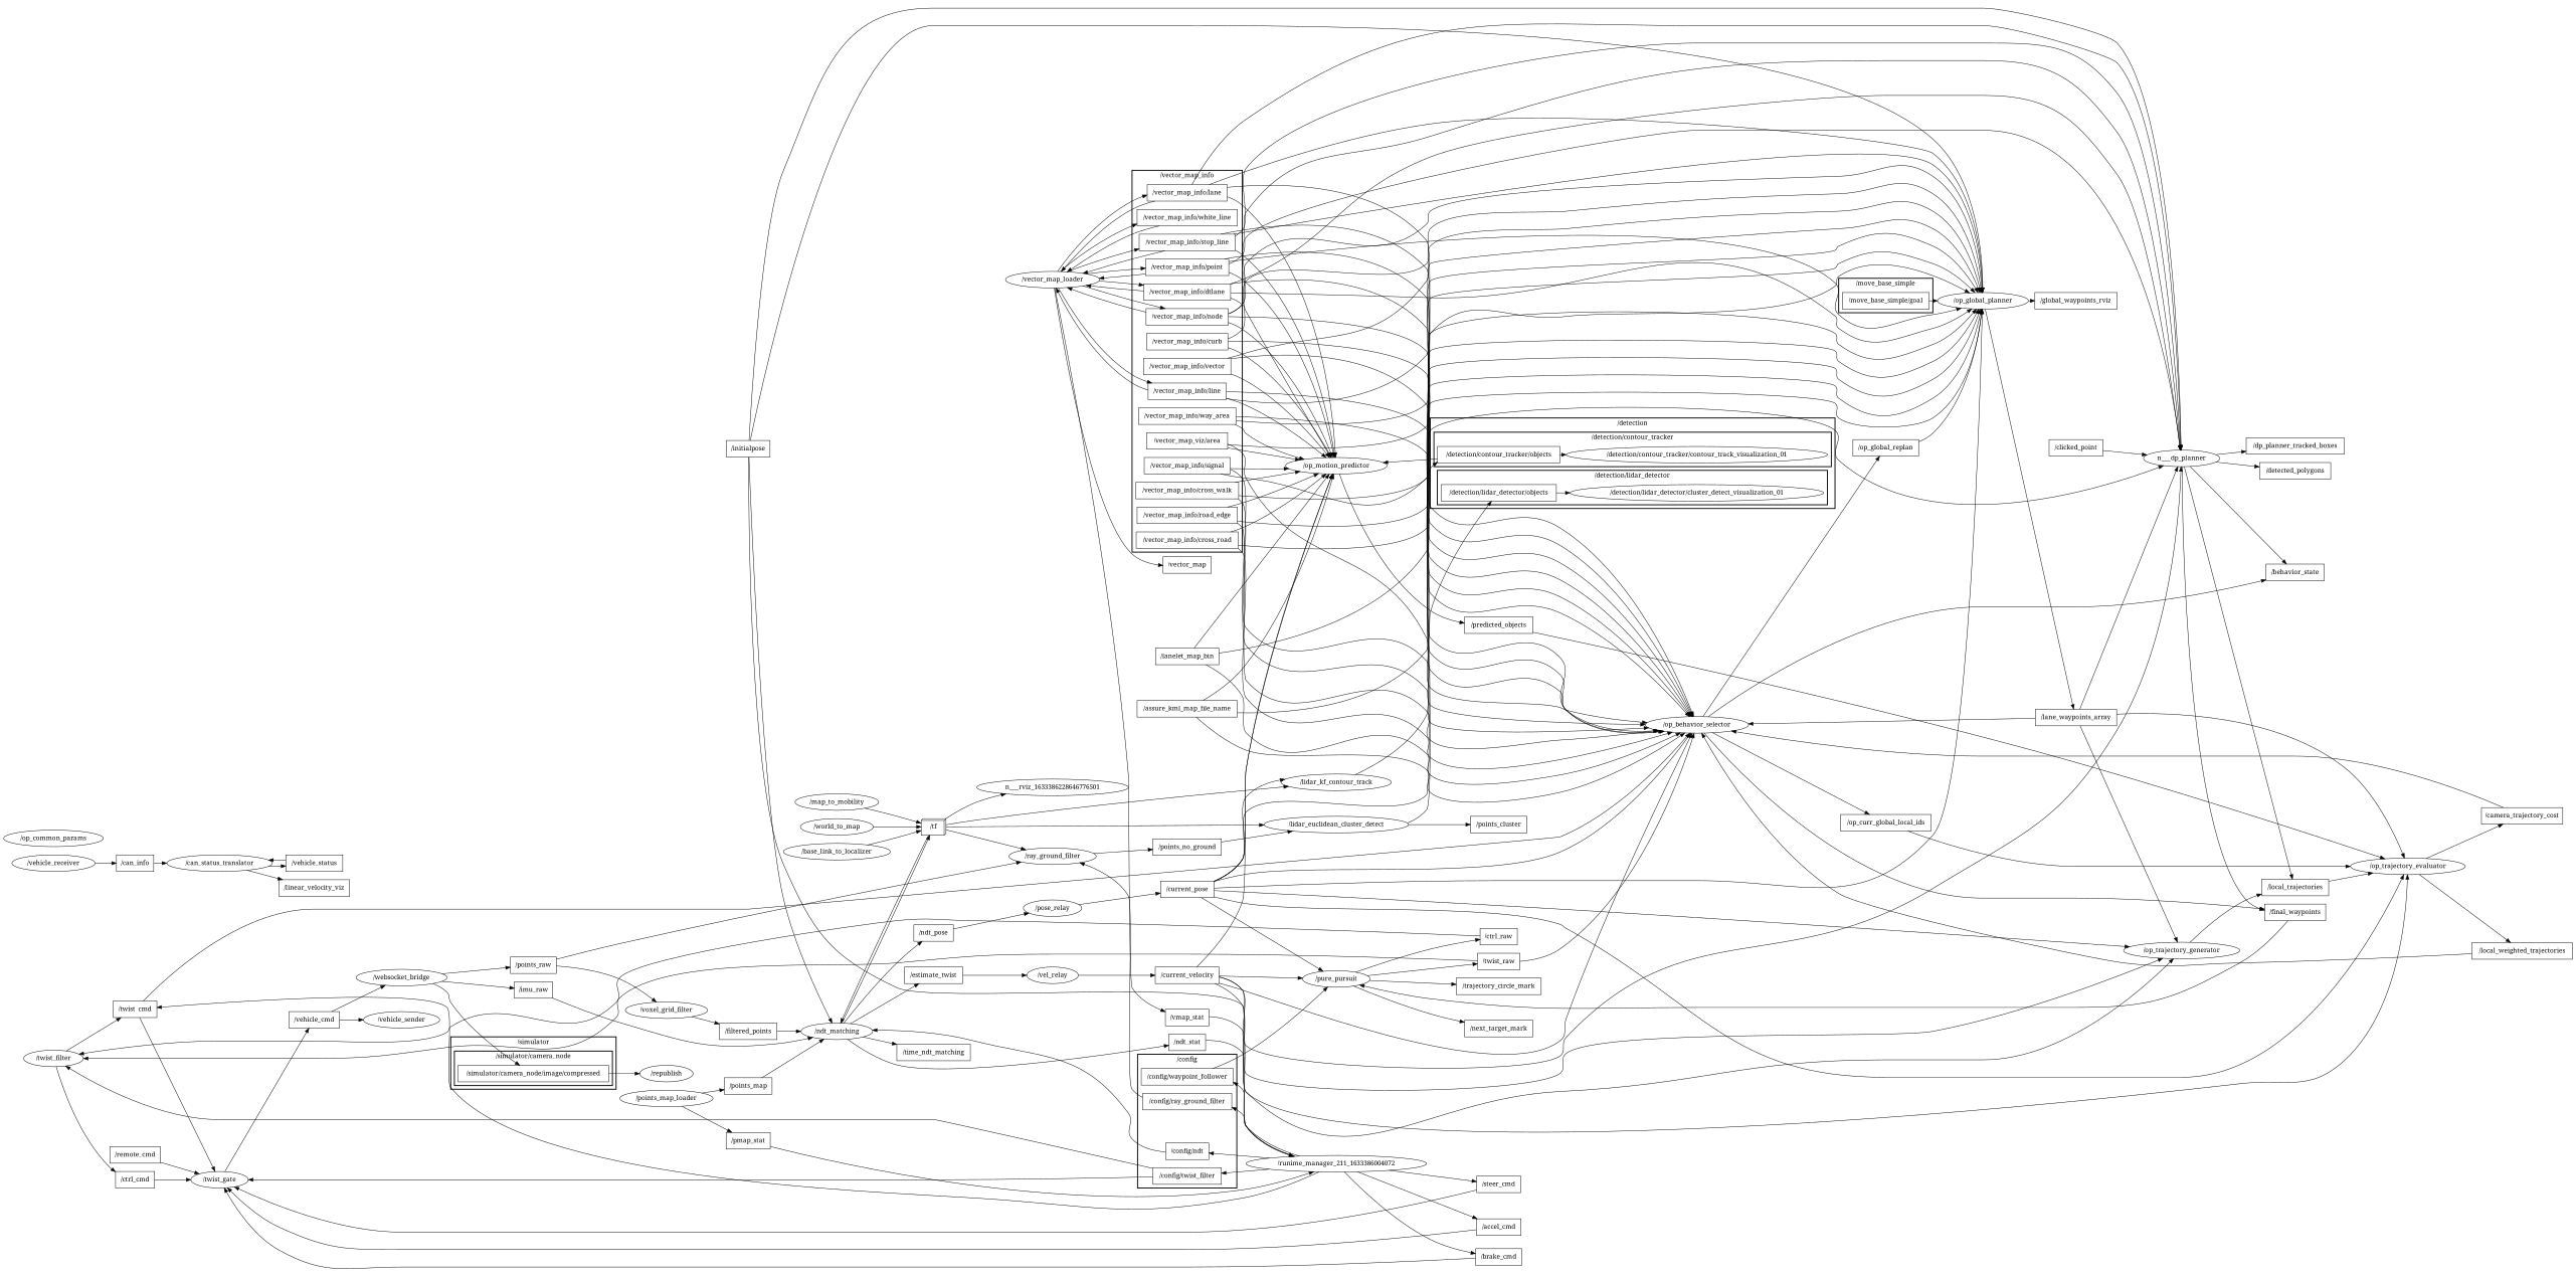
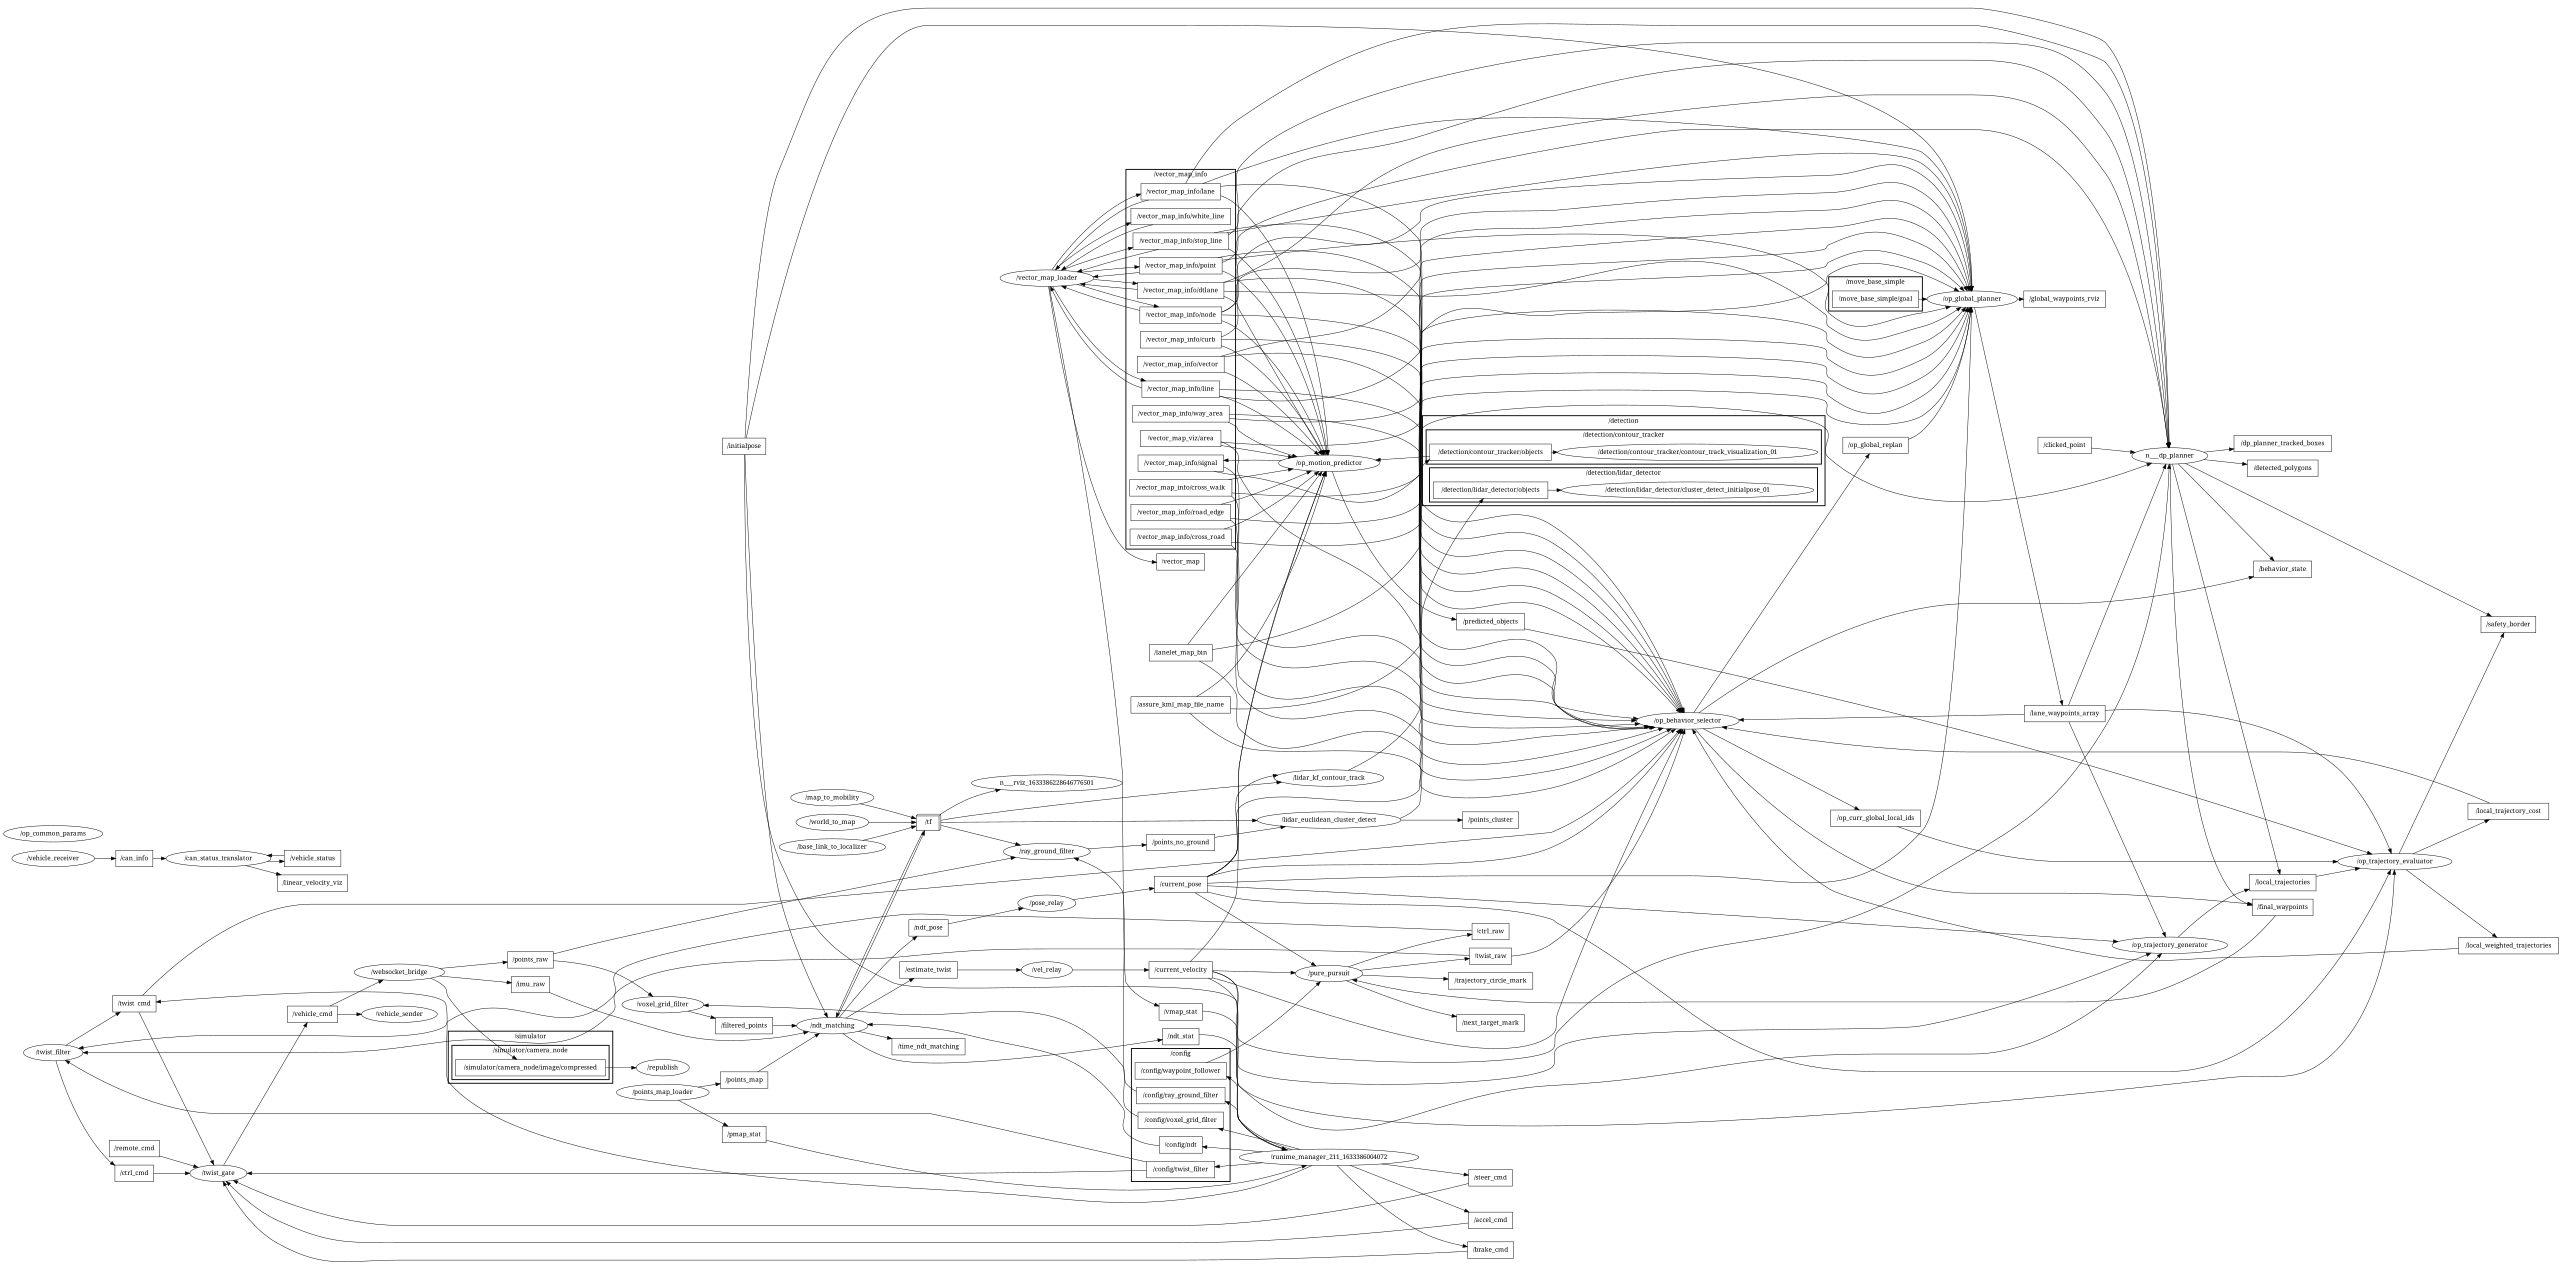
  digraph {
    compound=True
    fontname="Noto Serif"
    rank=same
    rankdir=LR
    ranksep=0.2
    node [fontname="Noto Serif" shape=box]
    edge [fontname="Noto Serif" penwidth=1]
    n1 [height=0.5 label="/config/twist_filter" width=2.0694]
    n2 [height=0.5 label="/config/waypoint_follower" width=2.7778]
+   n3 [height=0.5 label="/config/voxel_grid_filter" width=2.5972]
    n4 [height=0.5 label="/config/ndt" width=1.3056]
    n5 [height=0.5 label="/config/ray_ground_filter" width=2.6944]
    n6 [height=0.5 label="/vector_map_info/road_edge" width=3.0278]
    n7 [height=0.5 label="/vector_map_info/dtlane" width=2.625]
    n8 [height=0.5 label="/vector_map_info/curb" width=2.4583]
    n9 [height=0.5 label="/vector_map_info/lane" width=2.4167]
    n10 [height=0.5 label="/vector_map_info/stop_line" width=2.9028]
    n11 [height=0.5 label="/vector_map_info/line" width=2.3611]
    n12 [height=0.5 label="/vector_map_info/node" width=2.4861]
    n13 [height=0.5 label="/vector_map_info/way_area" width=2.9444]
    n14 [height=0.5 label="/vector_map_viz/area" width=2.4444]
    n15 [height=0.5 label="/vector_map_info/cross_walk" width=3.1111]
    n16 [height=0.5 label="/vector_map_info/white_line" width=3.0278]
    n17 [height=0.5 label="/vector_map_info/vector" width=2.6389]
    n18 [height=0.5 label="/vector_map_info/point" width=2.5139]
    n19 [height=0.5 label="/vector_map_info/signal" width=2.5972]
    n20 [height=0.5 label="/vector_map_info/cross_road" width=3.0833]
    n21 [height=0.5 label="/detection/contour_tracker/objects" width=3.6944]
    n22 [height=0.5 label="/detection/contour_tracker/contour_track_visualization_01" shape=ellipse width=7.9076]
    n23 [height=0.5 label="/detection/lidar_detector/objects" width=3.4861]
-   n24 [height=0.5 label="/detection/lidar_detector/cluster_detect_visualization_01" shape=ellipse width=7.6729]
+   n24 [height=0.5 label="/detection/lidar_detector/cluster_detect_initialpose_01" shape=ellipse width=7.6729]
    n25 [height=0.5 label="/simulator/camera_node/image/compressed" width=4.5556]
    n26 [height=0.5 label="/move_base_simple/goal" width=2.625]
    n27 [height=0.5 label="/twist_filter" shape=ellipse width=1.8054]
    n28 [height=0.5 label="/twist_gate" shape=ellipse width=1.7332]
    n29 [height=0.5 label="/pure_pursuit" shape=ellipse width=2.0401]
    n30 [height=0.5 label="/voxel_grid_filter" shape=ellipse width=2.4914]
    n31 [height=0.5 label="/ndt_matching" shape=ellipse width=2.1665]
    n32 [height=0.5 label="/ray_ground_filter" shape=ellipse width=2.6359]
    n33 [height=0.5 label="/op_global_planner" shape=ellipse width=2.7442]
    n34 [height=0.5 label="/op_behavior_selector" shape=ellipse width=3.1233]
    n35 [height=0.5 label="/op_motion_predictor" shape=ellipse width=3.0692]
    n___dp_planner [height=0.5 width=2.3109 shape=""]
    n37 [height=0.5 label="/vector_map_loader" shape=ellipse width=2.8525]
    n38 [height=0.5 label="/republish" shape=ellipse width=1.6068]
    n39 [height=0.5 label="/twist_cmd" width=1.3194]
    n40 [height=0.5 label="/ctrl_cmd" width=1.1806]
    n41 [height=0.5 label="/vehicle_cmd" width=1.5278]
    n42 [height=0.5 label="/next_target_mark" width=2.0694]
    n43 [height=0.5 label="/ctrl_raw" width=1.125]
    n44 [height=0.5 label="/twist_raw" width=1.2778]
    n45 [height=0.5 label="/trajectory_circle_mark" width=2.5694]
    n46 [height=0.5 label="/filtered_points" width=1.7361]
    n47 [height=0.5 label="/time_ndt_matching" width=2.2222]
    n48 [height=0.5 label="/ndt_pose" width=1.1944]
    n49 [height=0.5 label="/ndt_stat" width=1.1111]
    n50 [height=0.5 label="/estimate_twist" width=1.7639]
    n51 [height=0.5 label="/tf" shape=box3d width=0.75]
    n52 [height=0.5 label="/points_no_ground" width=2.0694]
    n53 [height=0.5 label="/global_waypoints_rviz" width=2.4861]
    n54 [height=0.5 label="/lane_waypoints_array" width=2.4583]
    n55 [height=0.5 label="/op_curr_global_local_ids" width=2.7361]
    n56 [height=0.5 label="/op_global_replan" width=1.9861]
    n57 [height=0.5 label="/final_waypoints" width=1.8472]
    n58 [height=0.5 label="/behavior_state" width=1.7639]
    n59 [height=0.5 label="/predicted_objects" width=2.0694]
    n60 [height=0.5 label="/local_trajectories" width=2.0278]
    n61 [height=0.5 label="/detected_polygons" width=2.1528]
+   n62 [height=0.5 label="/safety_border" width=1.6667]
    n63 [height=0.5 label="/dp_planner_tracked_boxes" width=2.9583]
    n64 [height=0.5 label="/vmap_stat" width=1.3194]
    n65 [height=0.5 label="/vector_map" width=1.4583]
    n66 [height=0.5 label="/websocket_bridge" shape=ellipse width=2.7442]
    n67 [height=0.5 label="/vehicle_sender" shape=ellipse width=2.3109]
    n68 [height=0.5 label="/pose_relay" shape=ellipse width=1.7693]
    n69 [height=0.5 label="/runime_manager_211_1633386004072" shape=ellipse width=5.4523]
    n70 [height=0.5 label="/vel_relay" shape=ellipse width=1.5526]
    n71 [height=0.5 label="/lidar_euclidean_cluster_detect" shape=ellipse width=4.3691]
    n72 [height=0.5 label="/lidar_kf_contour_track" shape=ellipse width=3.34]
    n___rviz_1633386228646776501 [height=0.5 width=4.5857 shape=""]
    n74 [height=0.5 label="/op_trajectory_evaluator" shape=ellipse width=3.4664]
    n75 [height=0.5 label="/op_trajectory_generator" shape=ellipse width=3.5205]
    n76 [height=0.5 label="/brake_cmd" width=1.4028]
    n77 [height=0.5 label="/remote_cmd" width=1.5278]
    n78 [height=0.5 label="/local_weighted_trajectories" width=3.0417]
-   n79 [height=0.5 label="/camera_trajectory_cost" width=2.375]
+   n79 [height=0.5 label="/local_trajectory_cost" width=2.375]
    n80 [height=0.5 label="/imu_raw" width=1.1528]
    n81 [height=0.5 label="/points_raw" width=1.3889]
    n82 [height=0.5 label="/linear_velocity_viz" width=2.1389]
    n83 [height=0.5 label="/steer_cmd" width=1.3333]
    n84 [height=0.5 label="/current_velocity" width=1.9306]
    n85 [height=0.5 label="/accel_cmd" width=1.3472]
    n86 [height=0.5 label="/assure_kml_map_file_name" width=3.0278]
    n87 [height=0.5 label="/lanelet_map_bin" width=1.9167]
    n88 [height=0.5 label="/initialpose" width=1.3194]
    n89 [height=0.5 label="/points_cluster" width=1.7083]
    n90 [height=0.5 label="/pmap_stat" width=1.3333]
    n91 [height=0.5 label="/current_pose" width=1.6111]
    n92 [height=0.5 label="/vehicle_status" width=1.7222]
    n93 [height=0.5 label="/can_status_translator" shape=ellipse width=3.1955]
    n94 [height=0.5 label="/points_map" width=1.4444]
    n95 [height=0.5 label="/clicked_point" width=1.625]
    n96 [height=0.5 label="/can_info" width=1.125]
    n97 [height=0.5 label="/map_to_mobility" shape=ellipse width=2.5276]
    n98 [height=0.5 label="/world_to_map" shape=ellipse width=2.2026]
    n99 [height=0.5 label="/base_link_to_localizer" shape=ellipse width=3.2317]
    n100 [height=0.5 label="/op_common_params" shape=ellipse width=3.015]
    n101 [height=0.5 label="/vehicle_receiver" shape=ellipse width=2.5095]
    n102 [height=0.5 label="/points_map_loader" shape=ellipse width=2.8164]
    subgraph cluster_1 {
      label="/config"
      style=bold
      n1
      n2
+     n3
      n4
      n5
    }
    subgraph cluster_2 {
      label="/vector_map_info"
      style=bold
      n6
      n7
      n8
      n9
      n10
      n11
      n12
      n13
      n14
      n15
      n16
      n17
      n18
      n19
      n20
    }
    subgraph cluster_3 {
      label="/detection"
      style=bold
      subgraph cluster_4 {
        label="/detection/contour_tracker"
        style=bold
        n21
        n22
      }
      subgraph cluster_5 {
        label="/detection/lidar_detector"
        style=bold
        n23
        n24
      }
    }
    subgraph cluster_6 {
      label="/simulator"
      style=bold
      subgraph cluster_7 {
        label="/simulator/camera_node"
        style=bold
        n25
      }
    }
    subgraph cluster_8 {
      label="/move_base_simple"
      style=bold
      n26
    }
    n1 -> n27
    n1 -> n28
    n2 -> n29
+   n3 -> n30
    n4 -> n31
    n5 -> n32
    n6 -> n33
    n6 -> n34
    n6 -> n35
    n7 -> n33
    n7 -> n34
    n7 -> n35
    n7 -> n___dp_planner
    n7 -> n37
    n8 -> n33
    n8 -> n34
    n8 -> n35
    n9 -> n33
    n9 -> n34
    n9 -> n35
    n9 -> n___dp_planner
    n9 -> n37
    n10 -> n33
    n10 -> n34
    n10 -> n35
    n10 -> n___dp_planner
    n10 -> n37
    n11 -> n33
    n11 -> n34
    n11 -> n35
    n11 -> n37
    n12 -> n33
    n12 -> n34
    n12 -> n35
    n12 -> n___dp_planner
    n12 -> n37
    n13 -> n33
    n13 -> n34
    n13 -> n35
    n14 -> n33
    n14 -> n34
    n14 -> n35
    n15 -> n33
    n15 -> n34
    n15 -> n35
    n16 -> n37
    n17 -> n33
    n17 -> n34
    n17 -> n35
    n18 -> n33
    n18 -> n34
    n18 -> n35
    n18 -> n___dp_planner
    n18 -> n37
    n19 -> n33
    n19 -> n34
-   n19 -> n35
+   n35 -> n19
    n20 -> n33
    n20 -> n34
    n20 -> n35
    n21 -> n22
    n21 -> n35
    n23 -> n24
    n25 -> n38
    n26 -> n33
    n27 -> n39
    n27 -> n40
    n28 -> n41
    n29 -> n42
    n29 -> n43
    n29 -> n44
    n29 -> n45
    n30 -> n46
    n31 -> n47
    n31 -> n48
    n31 -> n49
    n31 -> n50
    n31 -> n51
    n32 -> n52
    n33 -> n53
    n33 -> n54
    n34 -> n55
    n34 -> n56
    n34 -> n57
    n34 -> n58
    n35 -> n59
    n___dp_planner -> n57
    n___dp_planner -> n58
    n___dp_planner -> n60
    n___dp_planner -> n61
+   n___dp_planner -> n62
    n___dp_planner -> n63
    n37 -> n7
    n37 -> n9
    n37 -> n10
    n37 -> n11
    n37 -> n12
    n37 -> n16
    n37 -> n18
    n37 -> n64
    n37 -> n65
    n39 -> n28
    n39 -> n34
    n40 -> n28
    n41 -> n66
    n41 -> n67
    n43 -> n27
    n44 -> n27
    n44 -> n34
    n46 -> n31
    n48 -> n68
    n49 -> n69
    n50 -> n70
    n51 -> n31
    n51 -> n32
    n51 -> n71
    n51 -> n72
    n51 -> n___rviz_1633386228646776501
    n52 -> n71
    n54 -> n34
    n54 -> n___dp_planner
    n54 -> n74
    n54 -> n75
    n55 -> n74
    n56 -> n33
    n57 -> n29
    n59 -> n74
    n60 -> n74
    n64 -> n69
    n66 -> n25
    n66 -> n80
    n66 -> n81
    n68 -> n91
    n69 -> n1
    n69 -> n2
+   n69 -> n3
    n69 -> n4
    n69 -> n5
    n69 -> n39
    n69 -> n76
    n69 -> n83
    n69 -> n85
    n70 -> n84
    n71 -> n23
    n71 -> n89
    n72 -> n21
+   n74 -> n62
    n74 -> n78
    n74 -> n79
    n75 -> n60
    n76 -> n28
    n77 -> n28
    n78 -> n34
    n79 -> n34
    n80 -> n31
    n81 -> n30
    n81 -> n32
    n83 -> n28
    n84 -> n29
    n84 -> n34
    n84 -> n35
    n84 -> n___dp_planner
    n84 -> n74
    n84 -> n75
    n85 -> n28
    n86 -> n33
    n86 -> n34
    n86 -> n35
    n87 -> n33
    n87 -> n34
    n87 -> n35
    n88 -> n31
    n88 -> n33
    n88 -> n___dp_planner
    n88 -> n75
    n90 -> n69
    n91 -> n29
    n91 -> n33
    n91 -> n34
    n91 -> n35
    n91 -> n___dp_planner
    n91 -> n72
    n91 -> n74
    n91 -> n75
    n92 -> n93
    n93 -> n82
    n93 -> n92
    n94 -> n31
    n95 -> n___dp_planner
    n96 -> n93
    n97 -> n51
    n98 -> n51
    n99 -> n51
    n101 -> n96
    n102 -> n90
    n102 -> n94
  }
